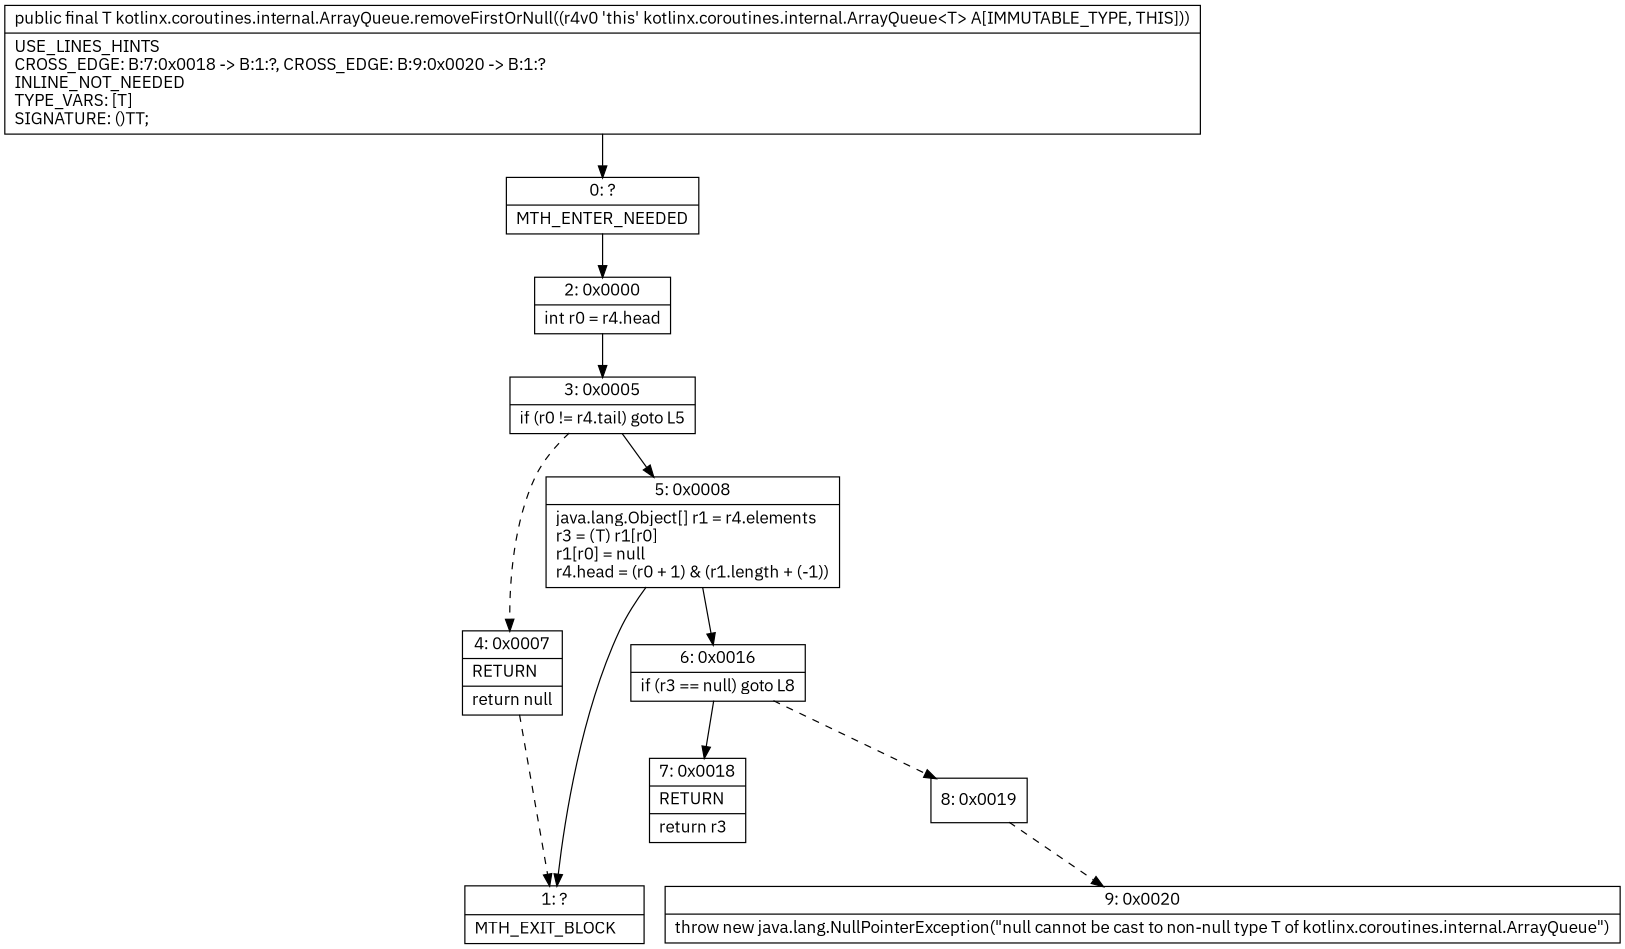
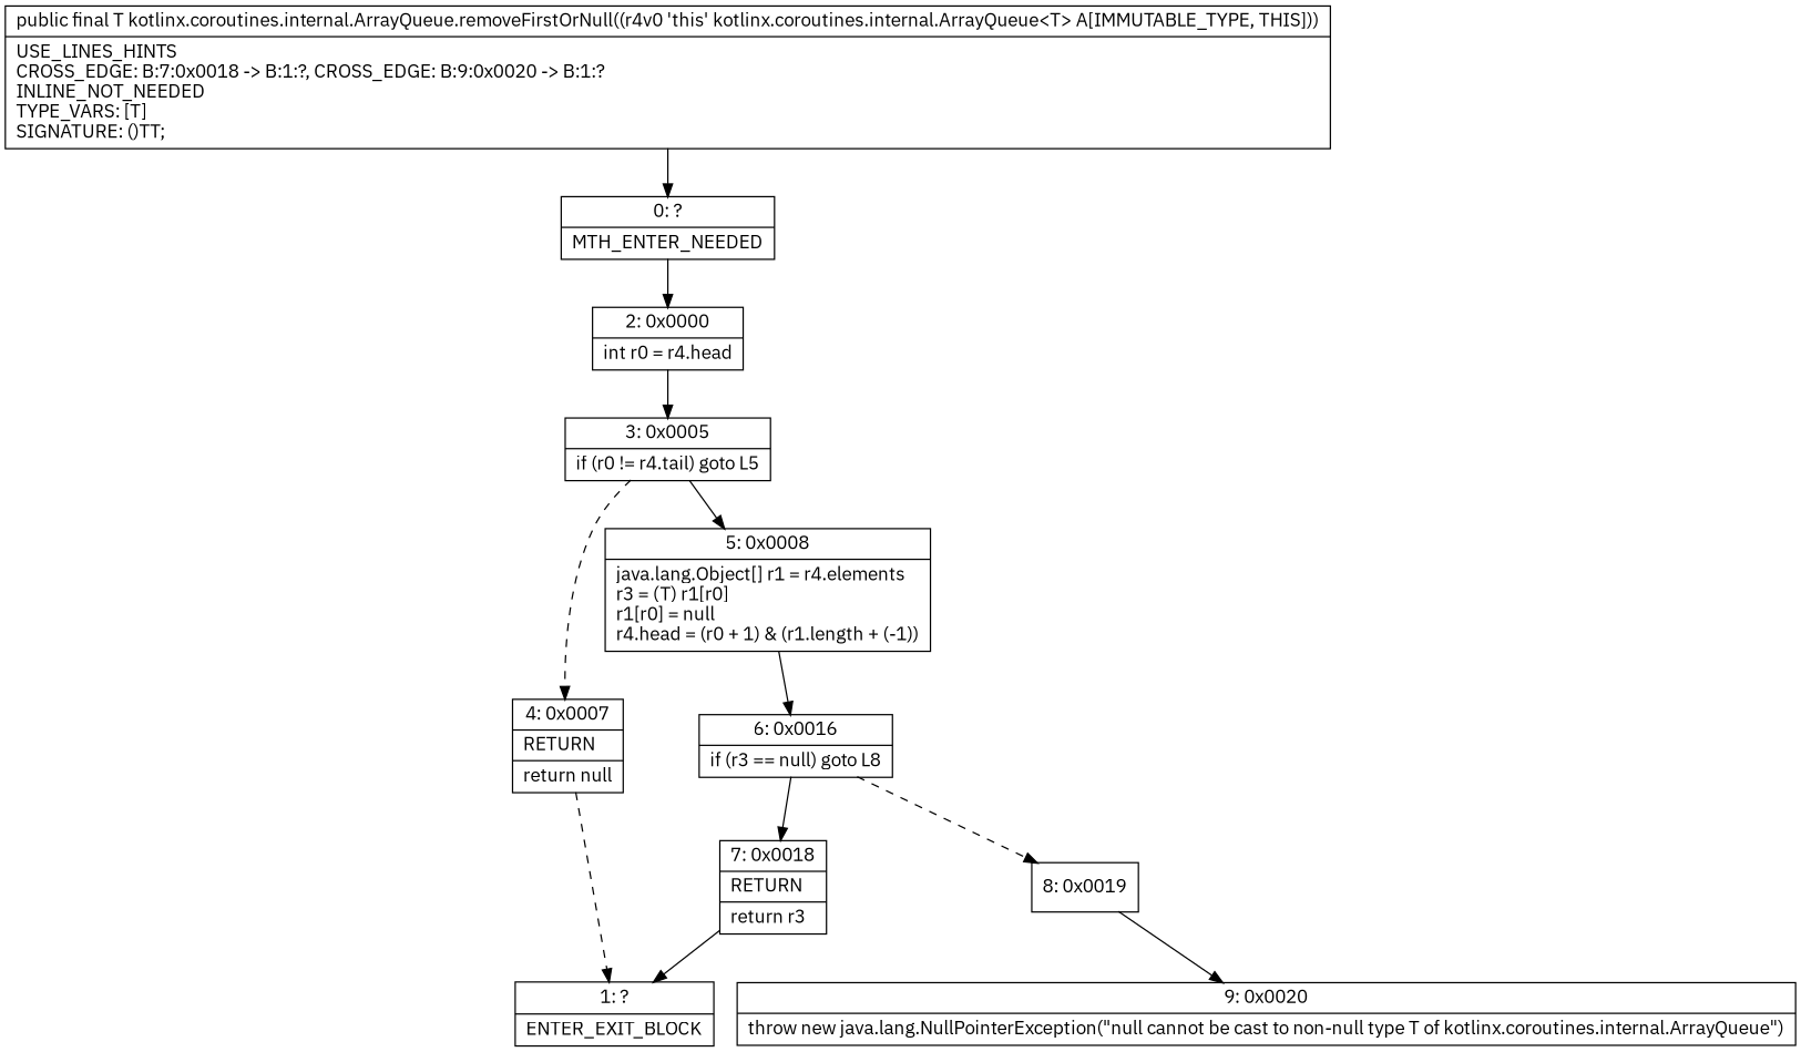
  digraph {
    fontname="IBM Plex Sans"
    node [fontname="IBM Plex Sans" shape=record]
    edge [fontname="IBM Plex Sans"]
    n1 [label="{0\:\ ?|MTH_ENTER_NEEDED\l}"]
    n2 [label="{2\:\ 0x0000|int r0 = r4.head\l}"]
    n3 [label="{3\:\ 0x0005|if (r0 != r4.tail) goto L5\l}"]
    n4 [label="{4\:\ 0x0007|RETURN\l|return null\l}"]
    n5 [label="{5\:\ 0x0008|java.lang.Object[] r1 = r4.elements\lr3 = (T) r1[r0]\lr1[r0] = null\lr4.head = (r0 + 1) & (r1.length + (\-1))\l}"]
-   n6 [label="{1\:\ ?|MTH_EXIT_BLOCK\l}"]
+   n6 [label="{1\:\ ?|ENTER_EXIT_BLOCK\l}"]
    n7 [label="{6\:\ 0x0016|if (r3 == null) goto L8\l}"]
    n8 [label="{7\:\ 0x0018|RETURN\l|return r3\l}"]
    n9 [label="{8\:\ 0x0019}"]
    n10 [label="{9\:\ 0x0020|throw new java.lang.NullPointerException(\"null cannot be cast to non\-null type T of kotlinx.coroutines.internal.ArrayQueue\")\l}"]
    n11 [label="{public final T kotlinx.coroutines.internal.ArrayQueue.removeFirstOrNull((r4v0 'this' kotlinx.coroutines.internal.ArrayQueue\<T\> A[IMMUTABLE_TYPE, THIS]))  | USE_LINES_HINTS\lCROSS_EDGE: B:7:0x0018 \-\> B:1:?, CROSS_EDGE: B:9:0x0020 \-\> B:1:?\lINLINE_NOT_NEEDED\lTYPE_VARS: [T]\lSIGNATURE: ()TT;\l}"]
    n1 -> n2
    n2 -> n3
    n3 -> n4 [style=dashed]
    n3 -> n5
    n4 -> n6 [style=dashed]
    n5 -> n7
    n7 -> n8 [style=solid]
    n7 -> n9 [style=dashed]
-   n5 -> n6
-   n9 -> n10 [style=dashed]
+   n8 -> n6
+   n9 -> n10
    n11 -> n1
  }
